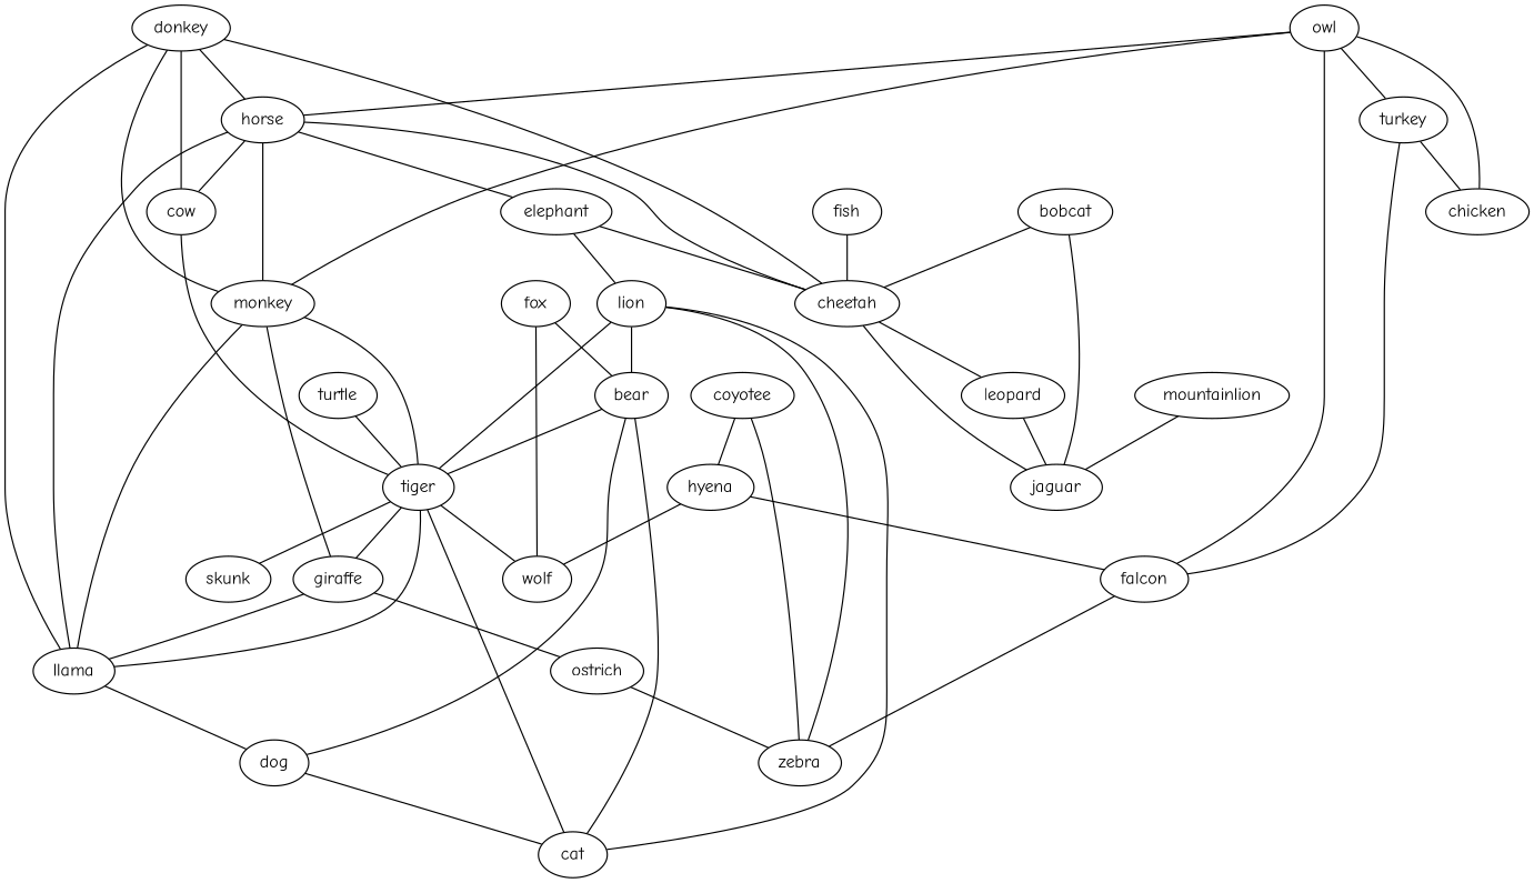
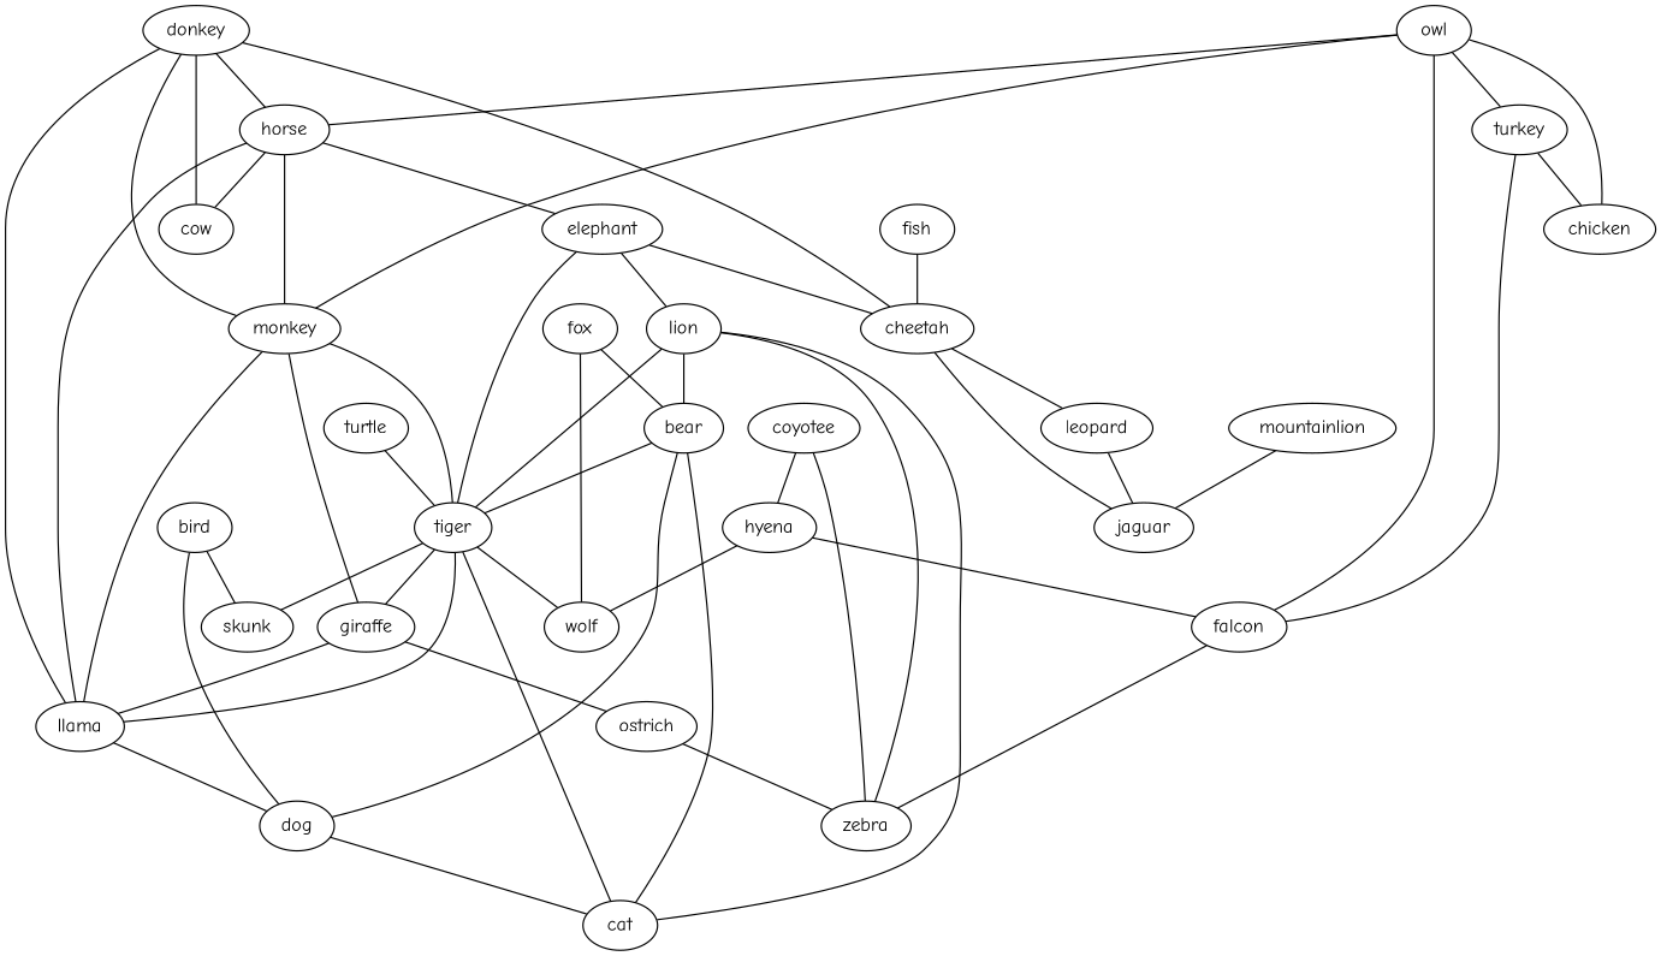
  strict graph {
    fontname="Comic Neue"
    node [fontname="Comic Neue"]
    edge [fontname="Comic Neue" weight=1]
    turtle
    tiger
    llama
    giraffe
    wolf
    skunk
    cat
    owl
    turkey
    horse
    monkey
    falcon
    chicken
    cheetah
    cow
    elephant
    zebra
    donkey
    jaguar
    leopard
    dog
    fish
-   bobcat
    lion
    ostrich
    fox
    bear
+   bird
    coyotee
    hyena
    mountainlion
    turtle -- tiger
    tiger -- llama
    tiger -- giraffe
    tiger -- wolf
    tiger -- skunk
    tiger -- cat
    llama -- dog
    giraffe -- llama
    giraffe -- ostrich
    owl -- turkey
    owl -- horse
    owl -- monkey
    owl -- falcon
    owl -- chicken
    turkey -- falcon
    turkey -- chicken
    horse -- llama
    horse -- monkey
-   horse -- cheetah
    horse -- cow
    horse -- elephant
    monkey -- tiger
    monkey -- llama
    monkey -- giraffe
    falcon -- zebra
    cheetah -- jaguar
    cheetah -- leopard
-   cow -- tiger
+   elephant -- tiger
    elephant -- cheetah
    elephant -- lion
    donkey -- llama
    donkey -- horse
    donkey -- monkey
    donkey -- cheetah
    donkey -- cow
    leopard -- jaguar
    dog -- cat
    fish -- cheetah
-   bobcat -- cheetah
-   bobcat -- jaguar
    lion -- tiger
    lion -- cat
    lion -- zebra
    lion -- bear
    ostrich -- zebra
    fox -- wolf
    fox -- bear
    bear -- tiger
    bear -- cat
    bear -- dog
+   bird -- skunk
+   bird -- dog
    coyotee -- zebra
    coyotee -- hyena
    hyena -- wolf
    hyena -- falcon
    mountainlion -- jaguar
  }
